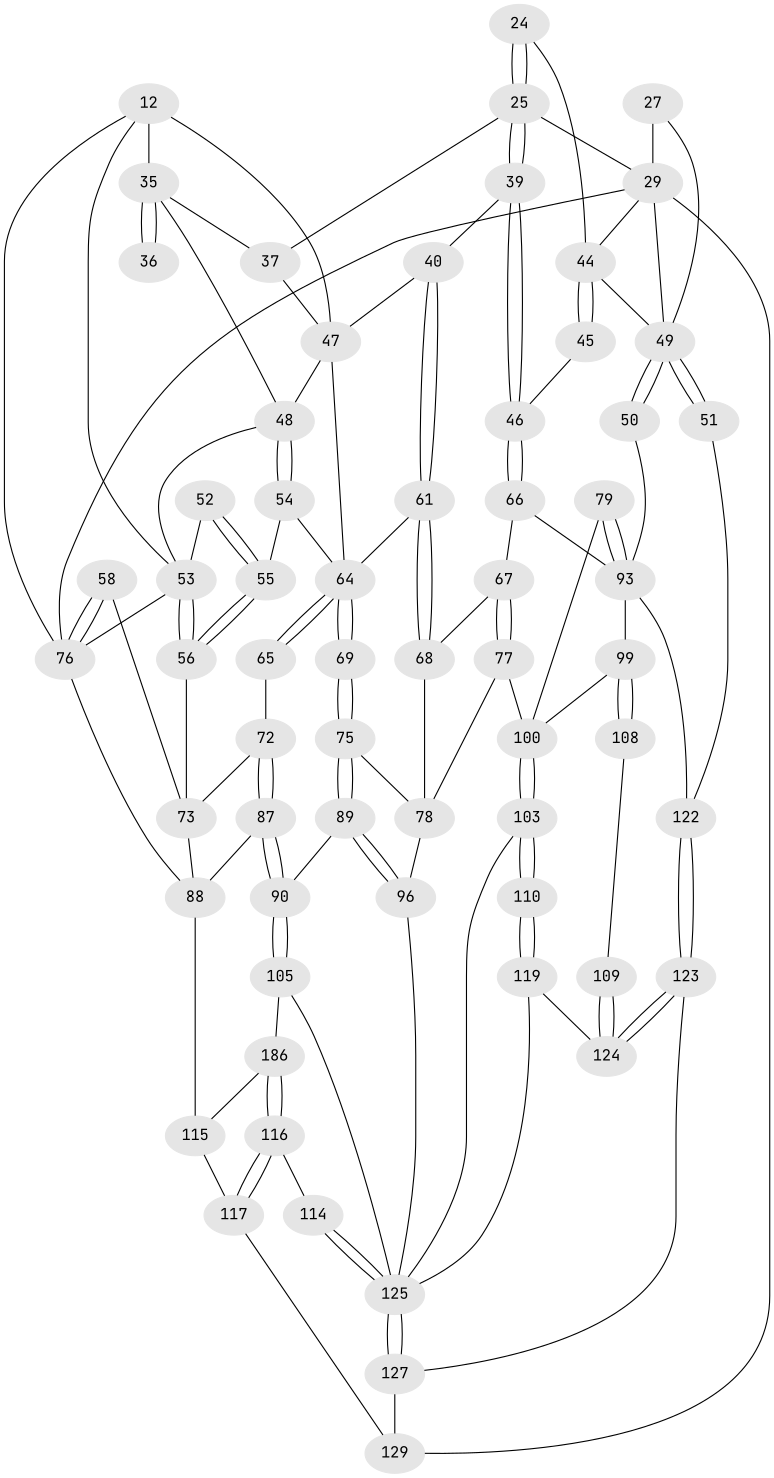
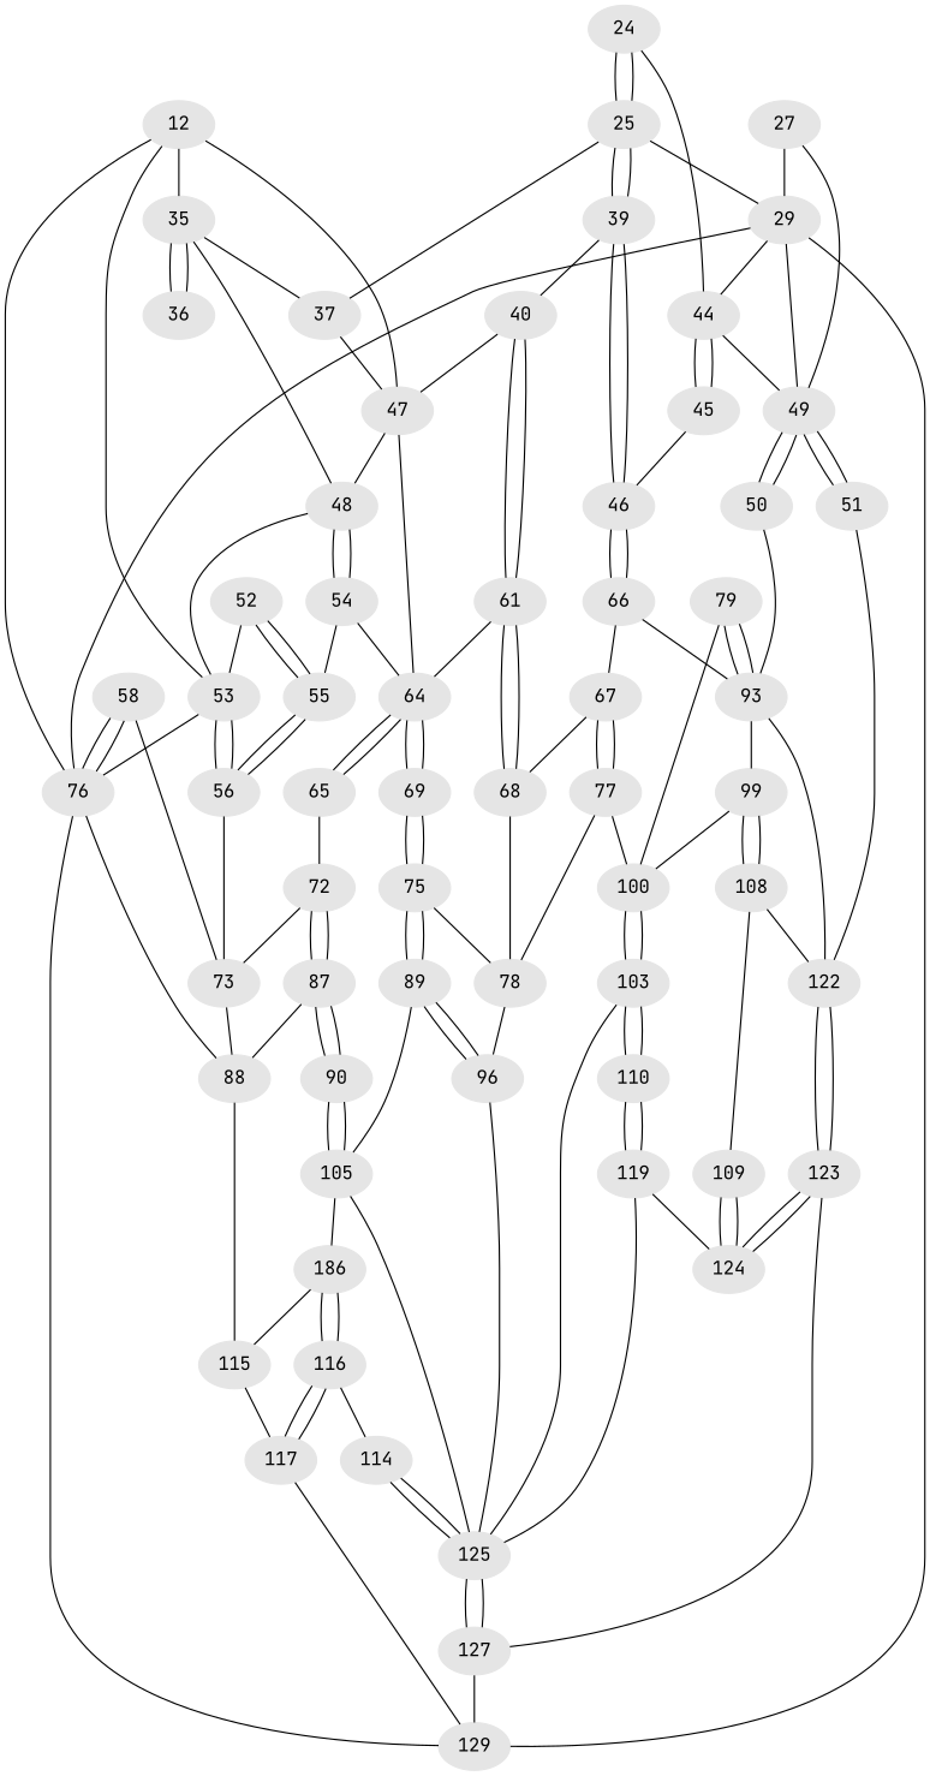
  graph {
    fontname="JetBrains Mono"
    node [color=gray90 fontname="JetBrains Mono" style=filled]
    edge [fontname="JetBrains Mono"]
    12 [super="+11"]
    35 [super="+16+21"]
    53 [super="+14+23"]
    76 [super="+5+15"]
    47 [super="+41+38"]
    37 [super="+9"]
    36
    48 [super="+22"]
    56
    129 [super="+84+128"]
    88 [super="+82+83"]
    25 [super="+8+18"]
    24
    44 [super="+33+34"]
    29 [super="+28+20"]
    39
    49 [super="+31+30+42+43"]
    45
    40
    46
    27 [super="+26"]
    50
    51
    54
    64 [super="+63+62+60"]
    61
    66
    68
    93 [super="+92+71"]
    67
    65
    69
    55
    122 [super="+111+94+86"]
    99
    123
    52
    73 [super="+57"]
    58
    78 [super="+74"]
    72
    75
    87
    77
    100 [super="+80+81"]
    96 [super="+95"]
    89
    90
    115 [super="+107"]
    103 [super="+101"]
    125 [super="+120+114+113"]
    79
    105
    117
    n55 [label=186]
    108
    127 [super="+126"]
    109
    110
    119
    116
    n62 [label=114]
    124
    12 -- 35 [weight=2]
    12 -- 53
    12 -- 76
    12 -- 47
    35 -- 37 [weight=2]
    35 -- 36 [weight=2]
    35 -- 36
    35 -- 48
    53 -- 76
    53 -- 56
    53 -- 56
+   76 -- 129
    76 -- 88
    47 -- 48
    47 -- 64
    37 -- 47
    48 -- 53
    48 -- 54
    48 -- 54
    56 -- 73
    88 -- 115 [weight=2]
    25 -- 37
    25 -- 29 [weight=2]
    25 -- 39
    25 -- 39
    24 -- 25 [weight=2]
    24 -- 25
    24 -- 44
    44 -- 49
    44 -- 45 [weight=2]
    44 -- 45
    29 -- 76
    29 -- 129
    29 -- 44
    29 -- 49 [weight=2]
    39 -- 40
    39 -- 46
    39 -- 46
    49 -- 50 [weight=2]
    49 -- 50
    49 -- 51 [weight=2]
    49 -- 51
    45 -- 46
    40 -- 47
    40 -- 61
    40 -- 61
    46 -- 66
    46 -- 66
    27 -- 29 [weight=3]
    27 -- 49
    50 -- 93
    51 -- 122
    54 -- 64
    54 -- 55
    64 -- 65 [weight=2]
    64 -- 65
    64 -- 69 [weight=2]
    64 -- 69
    61 -- 64
    61 -- 68
    61 -- 68
    66 -- 93
    66 -- 67
    68 -- 78
    93 -- 122 [weight=2]
    93 -- 99
    67 -- 68
    67 -- 77
    67 -- 77
    65 -- 72
    69 -- 75
    69 -- 75
    55 -- 56
    55 -- 56
    122 -- 123
    122 -- 123
    99 -- 100
    99 -- 108
    99 -- 108
    123 -- 127
    123 -- 124
    123 -- 124
    52 -- 53 [weight=2]
    52 -- 55
    52 -- 55
    73 -- 88
    58 -- 76 [weight=2]
    58 -- 76
    58 -- 73
    78 -- 96
    72 -- 73
    72 -- 87
    72 -- 87
    75 -- 78
    75 -- 89
    75 -- 89
    87 -- 88
    87 -- 90
    87 -- 90
    77 -- 78
    77 -- 100
    100 -- 103 [weight=2]
    100 -- 103
    96 -- 125 [weight=2]
    89 -- 96
    89 -- 96
-   89 -- 90
+   89 -- 105
    90 -- 105
    90 -- 105
    115 -- 117
    103 -- 125
    103 -- 110
    103 -- 110
    125 -- 127
    125 -- 127
    79 -- 93 [weight=2]
    79 -- 93
    79 -- 100
    105 -- 125
    105 -- n55
    117 -- 129
    n55 -- 115
    n55 -- 116
    n55 -- 116
+   108 -- 122
    108 -- 109
    127 -- 129 [weight=2]
    109 -- 124
    109 -- 124
    110 -- 119
    110 -- 119
    119 -- 125
    119 -- 124
    116 -- 117
    116 -- 117
    116 -- n62
    n62 -- 125 [weight=2]
    n62 -- 125
  }
